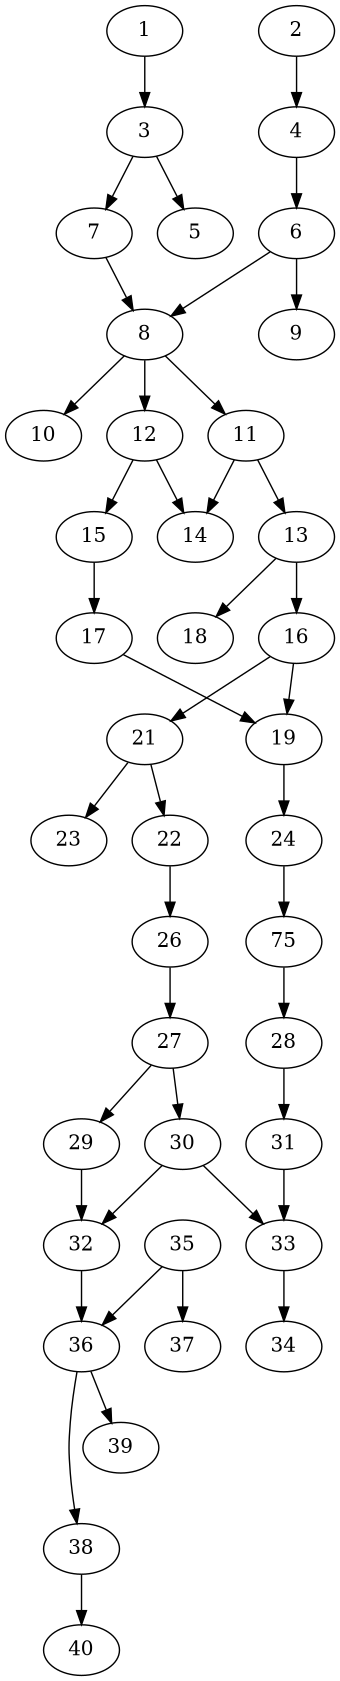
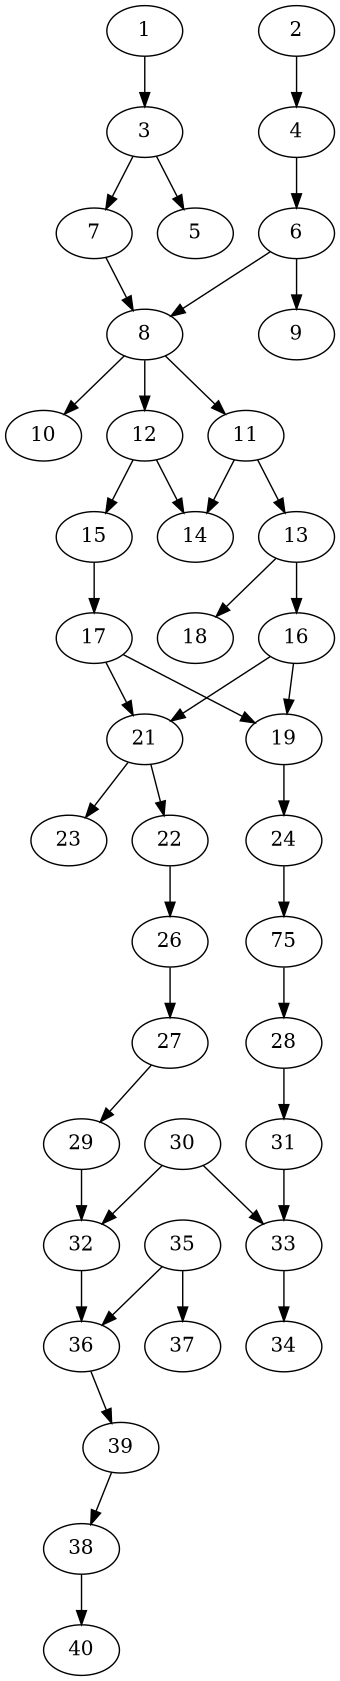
  digraph {
    node [alpha=0.13]
    1 [alpha=0.07 expect_size=7482368]
    3 [alpha=0.19 expect_size=27680768]
    5 [alpha=0.12 expect_size=33330176]
    7 [alpha=0.04 expect_size=36327424]
    8 [alpha=0.05 expect_size=26632192]
    2 [alpha=0.17 expect_size=36539392]
    4 [alpha=0.03 expect_size=28908544]
    6 [expect_size=48912384]
    9 [alpha=0.07 expect_size=33370112]
    10 [expect_size=40859648]
    11 [alpha=0.14 expect_size=14581760]
    12 [alpha=0.03 expect_size=31271936]
    13 [alpha=0.16 expect_size=25091072]
    14 [alpha=0.02 expect_size=23854080]
    15 [alpha=0.16 expect_size=29947904]
    16 [alpha=0.03 expect_size=10073088]
    18 [alpha=0.15 expect_size=49235968]
    17 [alpha=0.03 expect_size=39586816]
    19 [alpha=0.04 expect_size=13556736]
    21 [alpha=0.07 expect_size=13689856]
    24 [alpha=0.12 expect_size=41909248]
    22 [expect_size=45872128]
    23 [alpha=0.07 expect_size=51927040]
    n24 [alpha=0.09 expect_size=46437376 label=75]
    26 [alpha=0.04 expect_size=36659200]
    28 [alpha=0.10 expect_size=49653760]
    27 [expect_size=43363328]
    29 [alpha=0.19 expect_size=38306816]
    30 [alpha=0.04 expect_size=48764928]
    31 [alpha=0.12 expect_size=38091776]
    33 [alpha=0.20 expect_size=38555648]
    32 [alpha=0.12 expect_size=8527872]
    36 [alpha=0.10 expect_size=12118016]
    34 [alpha=0.15 expect_size=9056256]
    35 [alpha=0.02 expect_size=38067200]
    37 [expect_size=22065152]
    38 [alpha=0.14 expect_size=51809280]
    39 [alpha=0.19 expect_size=28365824]
    40 [alpha=0.15 expect_size=27051008]
    1 -> 3
    3 -> 5
    3 -> 7
    7 -> 8
    8 -> 10
    8 -> 11
    8 -> 12
    2 -> 4
    4 -> 6
    6 -> 8
    6 -> 9
    11 -> 13
    11 -> 14
    12 -> 14
    12 -> 15
    13 -> 16
    13 -> 18
    15 -> 17
    16 -> 19
    16 -> 21
    17 -> 19
+   17 -> 21
    19 -> 24
    21 -> 22
    21 -> 23
    24 -> n24
    22 -> 26
    n24 -> 28
    26 -> 27
    28 -> 31
    27 -> 29
-   27 -> 30
    29 -> 32
    30 -> 33
    30 -> 32
    31 -> 33
    33 -> 34
    32 -> 36
-   36 -> 38
+   39 -> 38
    36 -> 39
    35 -> 36
    35 -> 37
    38 -> 40
  }
